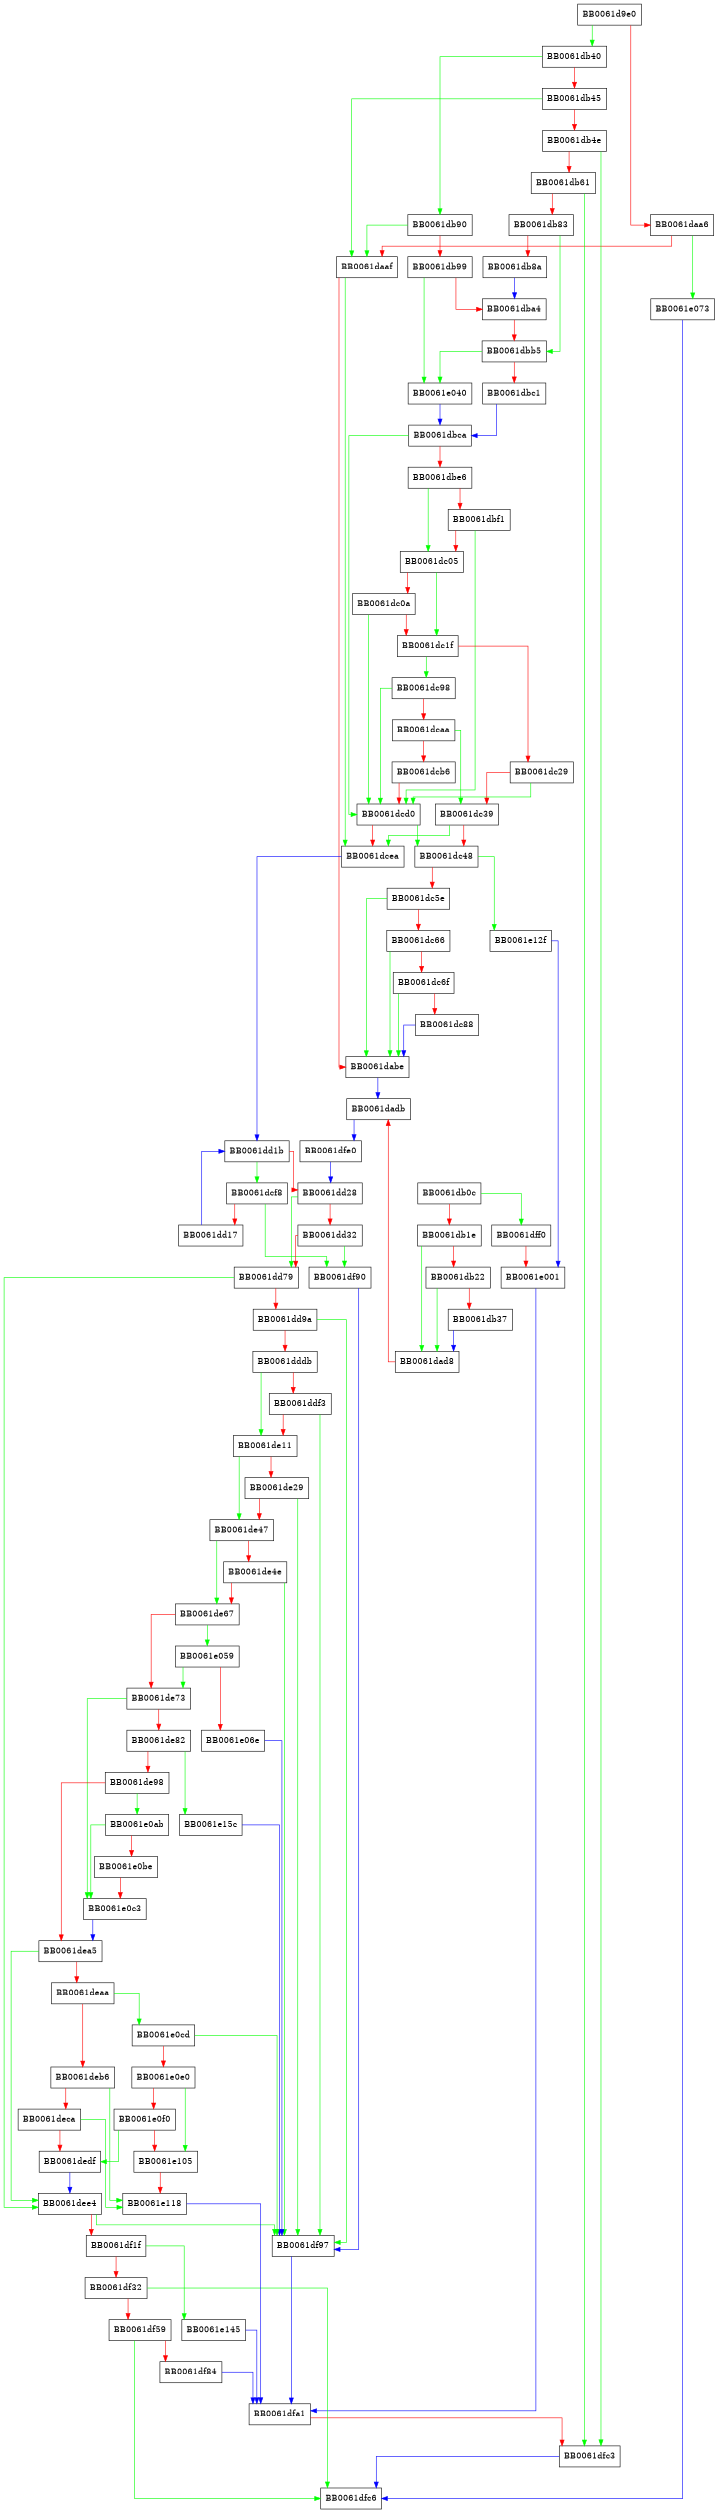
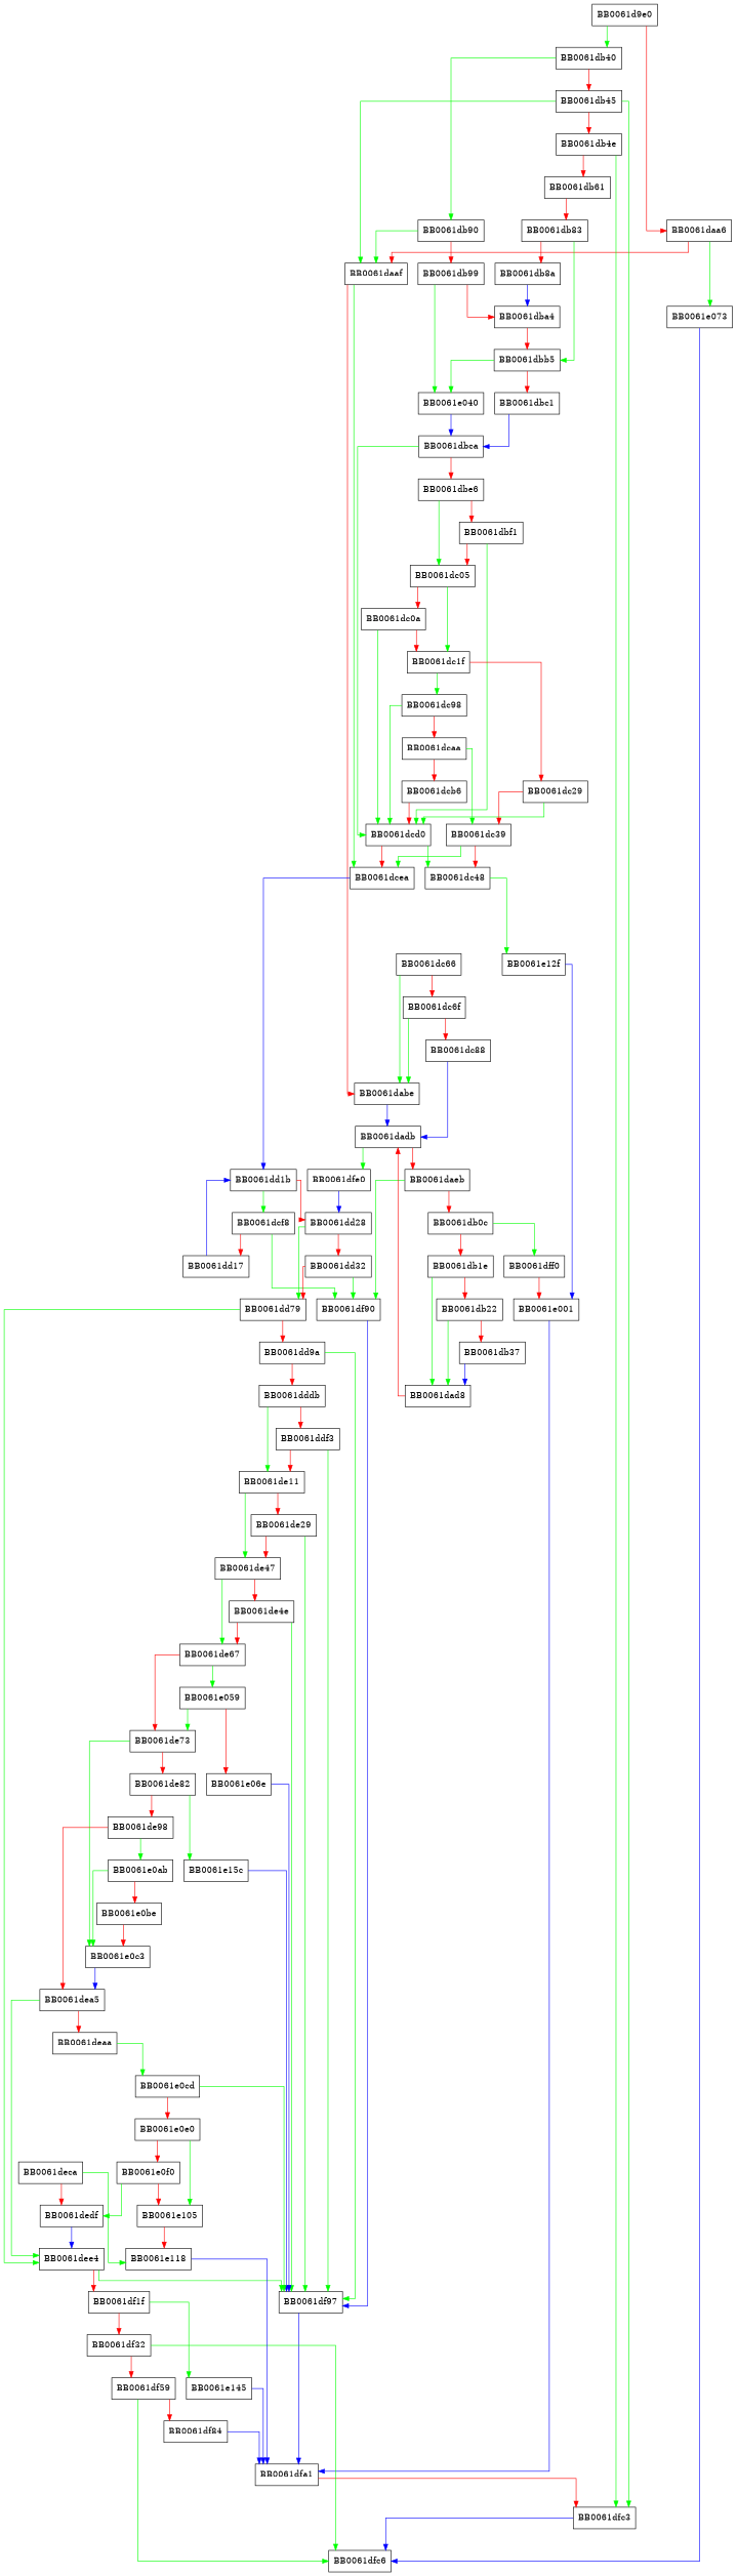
  digraph {
    splines=ortho
    node [shape=box]
    edge [color=red]
    BB0061d9e0
    BB0061db40
    BB0061daa6
    BB0061db90
    BB0061db45
    BB0061e073
    BB0061daaf
    BB0061db99
    BB0061db4e
    BB0061dfc6
    BB0061dcea
    BB0061dabe
    BB0061dd1b
    BB0061dadb
    BB0061dd28
    BB0061dcf8
    BB0061dfe0
+   BB0061daeb
    BB0061df90
    BB0061db0c
    BB0061dad8
    BB0061dd79
    BB0061dd32
    BB0061df97
    BB0061dff0
    BB0061db1e
    BB0061dfa1
    BB0061e001
    BB0061db22
    BB0061db37
    BB0061e040
    BB0061dba4
    BB0061dfc3
    BB0061db61
    BB0061db83
    BB0061dbb5
    BB0061db8a
    BB0061dbc1
    BB0061dbca
    BB0061dcd0
    BB0061dbe6
    BB0061dc48
    BB0061dc05
    BB0061dbf1
    BB0061e12f
-   BB0061dc5e
    BB0061dc1f
    BB0061dc0a
    BB0061dc98
    BB0061dc29
    BB0061dcaa
    BB0061dc39
    BB0061dcb6
    BB0061dc66
    BB0061dc6f
    BB0061dc88
    BB0061dd17
    BB0061dee4
    BB0061dd9a
    BB0061df1f
    BB0061dddb
    BB0061e145
    BB0061df32
    BB0061de11
    BB0061ddf3
    BB0061de47
    BB0061de29
    BB0061de67
    BB0061de4e
    BB0061e059
    BB0061de73
    BB0061e06e
    BB0061e0c3
    BB0061de82
    BB0061dea5
    BB0061e15c
    BB0061de98
    BB0061deaa
    BB0061e0ab
    BB0061e0be
    BB0061e0cd
-   BB0061deb6
    BB0061e0e0
    BB0061e118
    BB0061deca
    BB0061e105
    BB0061e0f0
    BB0061dedf
    BB0061df59
    BB0061df84
    BB0061d9e0 -> BB0061db40 [color=green]
    BB0061d9e0 -> BB0061daa6
    BB0061db40 -> BB0061db90 [color=green]
    BB0061db40 -> BB0061db45
    BB0061daa6 -> BB0061e073 [color=green]
    BB0061daa6 -> BB0061daaf
    BB0061db90 -> BB0061daaf [color=green]
    BB0061db90 -> BB0061db99
    BB0061db45 -> BB0061daaf [color=green]
    BB0061db45 -> BB0061db4e
    BB0061e073 -> BB0061dfc6 [color=blue]
    BB0061daaf -> BB0061dcea [color=green]
    BB0061daaf -> BB0061dabe
    BB0061db99 -> BB0061e040 [color=green]
    BB0061db99 -> BB0061dba4
    BB0061db4e -> BB0061dfc3 [color=green]
    BB0061db4e -> BB0061db61
    BB0061dcea -> BB0061dd1b [color=blue]
    BB0061dabe -> BB0061dadb [color=blue]
    BB0061dd1b -> BB0061dd28
    BB0061dd1b -> BB0061dcf8 [color=green]
-   BB0061dadb -> BB0061dfe0 [color=blue]
+   BB0061dadb -> BB0061dfe0 [color=green]
+   BB0061dadb -> BB0061daeb
    BB0061dd28 -> BB0061dd79 [color=green]
    BB0061dd28 -> BB0061dd32
    BB0061dcf8 -> BB0061df90 [color=green]
    BB0061dcf8 -> BB0061dd17
    BB0061dfe0 -> BB0061dd28 [color=blue]
+   BB0061daeb -> BB0061df90 [color=green]
+   BB0061daeb -> BB0061db0c
    BB0061df90 -> BB0061df97 [color=blue]
    BB0061db0c -> BB0061dff0 [color=green]
    BB0061db0c -> BB0061db1e
    BB0061dad8 -> BB0061dadb
    BB0061dd79 -> BB0061dee4 [color=green]
    BB0061dd79 -> BB0061dd9a
    BB0061dd32 -> BB0061df90 [color=green]
    BB0061dd32 -> BB0061dd79
    BB0061df97 -> BB0061dfa1 [color=blue]
    BB0061dff0 -> BB0061e001
    BB0061db1e -> BB0061dad8 [color=green]
    BB0061db1e -> BB0061db22
    BB0061dfa1 -> BB0061dfc3
    BB0061e001 -> BB0061dfa1 [color=blue]
    BB0061db22 -> BB0061dad8 [color=green]
    BB0061db22 -> BB0061db37
    BB0061db37 -> BB0061dad8 [color=blue]
    BB0061e040 -> BB0061dbca [color=blue]
    BB0061dba4 -> BB0061dbb5
    BB0061dfc3 -> BB0061dfc6 [color=blue]
-   BB0061db61 -> BB0061dfc3 [color=green]
+   BB0061db45 -> BB0061dfc3 [color=green]
    BB0061db61 -> BB0061db83
    BB0061db83 -> BB0061dbb5 [color=green]
    BB0061db83 -> BB0061db8a
    BB0061dbb5 -> BB0061e040 [color=green]
    BB0061dbb5 -> BB0061dbc1
    BB0061db8a -> BB0061dba4 [color=blue]
    BB0061dbc1 -> BB0061dbca [color=blue]
    BB0061dbca -> BB0061dcd0 [color=green]
    BB0061dbca -> BB0061dbe6
    BB0061dcd0 -> BB0061dcea
    BB0061dcd0 -> BB0061dc48 [color=green]
    BB0061dbe6 -> BB0061dc05 [color=green]
    BB0061dbe6 -> BB0061dbf1
    BB0061dc48 -> BB0061e12f [color=green]
-   BB0061dc48 -> BB0061dc5e
    BB0061dc05 -> BB0061dc1f [color=green]
    BB0061dc05 -> BB0061dc0a
    BB0061dbf1 -> BB0061dcd0 [color=green]
    BB0061dbf1 -> BB0061dc05
    BB0061e12f -> BB0061e001 [color=blue]
-   BB0061dc5e -> BB0061dabe [color=green]
-   BB0061dc5e -> BB0061dc66
    BB0061dc1f -> BB0061dc98 [color=green]
    BB0061dc1f -> BB0061dc29
    BB0061dc0a -> BB0061dcd0 [color=green]
    BB0061dc0a -> BB0061dc1f
    BB0061dc98 -> BB0061dcd0 [color=green]
    BB0061dc98 -> BB0061dcaa
    BB0061dc29 -> BB0061dcd0 [color=green]
    BB0061dc29 -> BB0061dc39
    BB0061dcaa -> BB0061dc39 [color=green]
    BB0061dcaa -> BB0061dcb6
    BB0061dc39 -> BB0061dcea [color=green]
    BB0061dc39 -> BB0061dc48
    BB0061dcb6 -> BB0061dcd0
    BB0061dc66 -> BB0061dabe [color=green]
    BB0061dc66 -> BB0061dc6f
    BB0061dc6f -> BB0061dabe [color=green]
    BB0061dc6f -> BB0061dc88
-   BB0061dc88 -> BB0061dabe [color=blue]
+   BB0061dc88 -> BB0061dadb [color=blue]
    BB0061dd17 -> BB0061dd1b [color=blue]
    BB0061dee4 -> BB0061df97 [color=green]
    BB0061dee4 -> BB0061df1f
    BB0061dd9a -> BB0061df97 [color=green]
    BB0061dd9a -> BB0061dddb
    BB0061df1f -> BB0061e145 [color=green]
    BB0061df1f -> BB0061df32
    BB0061dddb -> BB0061de11 [color=green]
    BB0061dddb -> BB0061ddf3
    BB0061e145 -> BB0061dfa1 [color=blue]
    BB0061df32 -> BB0061dfc6 [color=green]
    BB0061df32 -> BB0061df59
    BB0061de11 -> BB0061de47 [color=green]
    BB0061de11 -> BB0061de29
    BB0061ddf3 -> BB0061df97 [color=green]
    BB0061ddf3 -> BB0061de11
    BB0061de47 -> BB0061de67 [color=green]
    BB0061de47 -> BB0061de4e
    BB0061de29 -> BB0061df97 [color=green]
    BB0061de29 -> BB0061de47
    BB0061de67 -> BB0061e059 [color=green]
    BB0061de67 -> BB0061de73
    BB0061de4e -> BB0061df97 [color=green]
    BB0061de4e -> BB0061de67
    BB0061e059 -> BB0061de73 [color=green]
    BB0061e059 -> BB0061e06e
    BB0061de73 -> BB0061e0c3 [color=green]
    BB0061de73 -> BB0061de82
    BB0061e06e -> BB0061df97 [color=blue]
    BB0061e0c3 -> BB0061dea5 [color=blue]
    BB0061de82 -> BB0061e15c [color=green]
    BB0061de82 -> BB0061de98
    BB0061dea5 -> BB0061dee4 [color=green]
    BB0061dea5 -> BB0061deaa
    BB0061e15c -> BB0061df97 [color=blue]
    BB0061de98 -> BB0061dea5
    BB0061de98 -> BB0061e0ab [color=green]
    BB0061deaa -> BB0061e0cd [color=green]
-   BB0061deaa -> BB0061deb6
    BB0061e0ab -> BB0061e0c3 [color=green]
    BB0061e0ab -> BB0061e0be
    BB0061e0be -> BB0061e0c3
    BB0061e0cd -> BB0061df97 [color=green]
    BB0061e0cd -> BB0061e0e0
-   BB0061deb6 -> BB0061e118 [color=green]
-   BB0061deb6 -> BB0061deca
    BB0061e0e0 -> BB0061e105 [color=green]
    BB0061e0e0 -> BB0061e0f0
    BB0061e118 -> BB0061dfa1 [color=blue]
    BB0061deca -> BB0061e118 [color=green]
    BB0061deca -> BB0061dedf
    BB0061e105 -> BB0061e118
    BB0061e0f0 -> BB0061e105
    BB0061e0f0 -> BB0061dedf [color=green]
    BB0061dedf -> BB0061dee4 [color=blue]
    BB0061df59 -> BB0061dfc6 [color=green]
    BB0061df59 -> BB0061df84
    BB0061df84 -> BB0061dfa1 [color=blue]
  }
